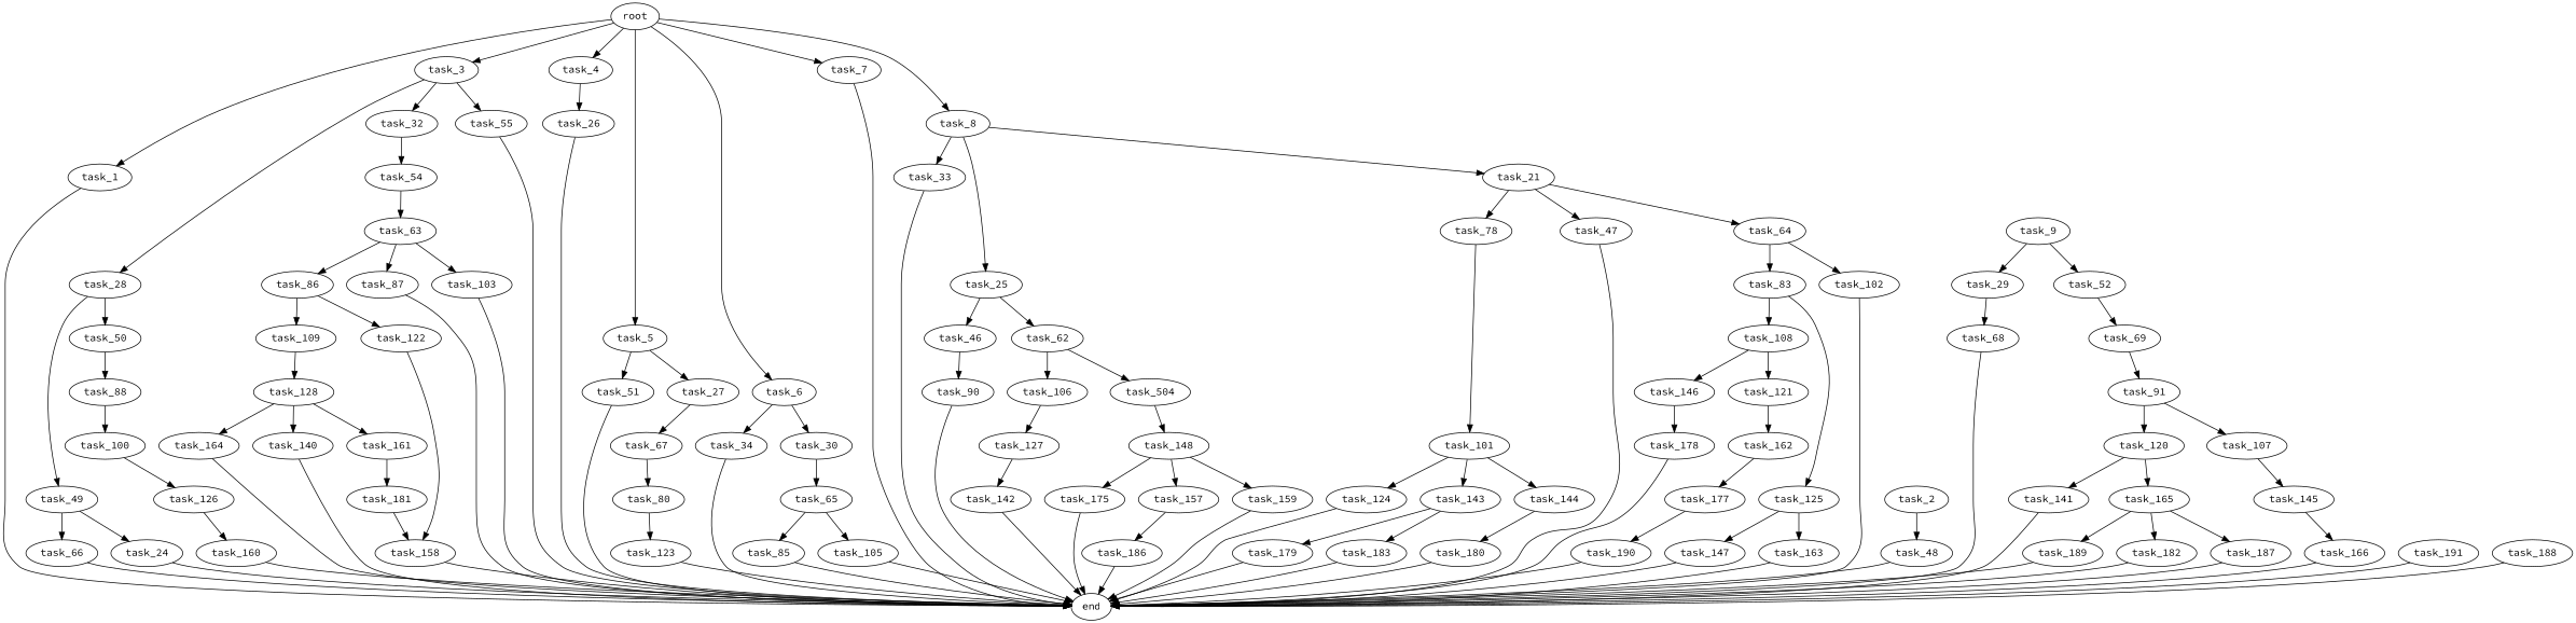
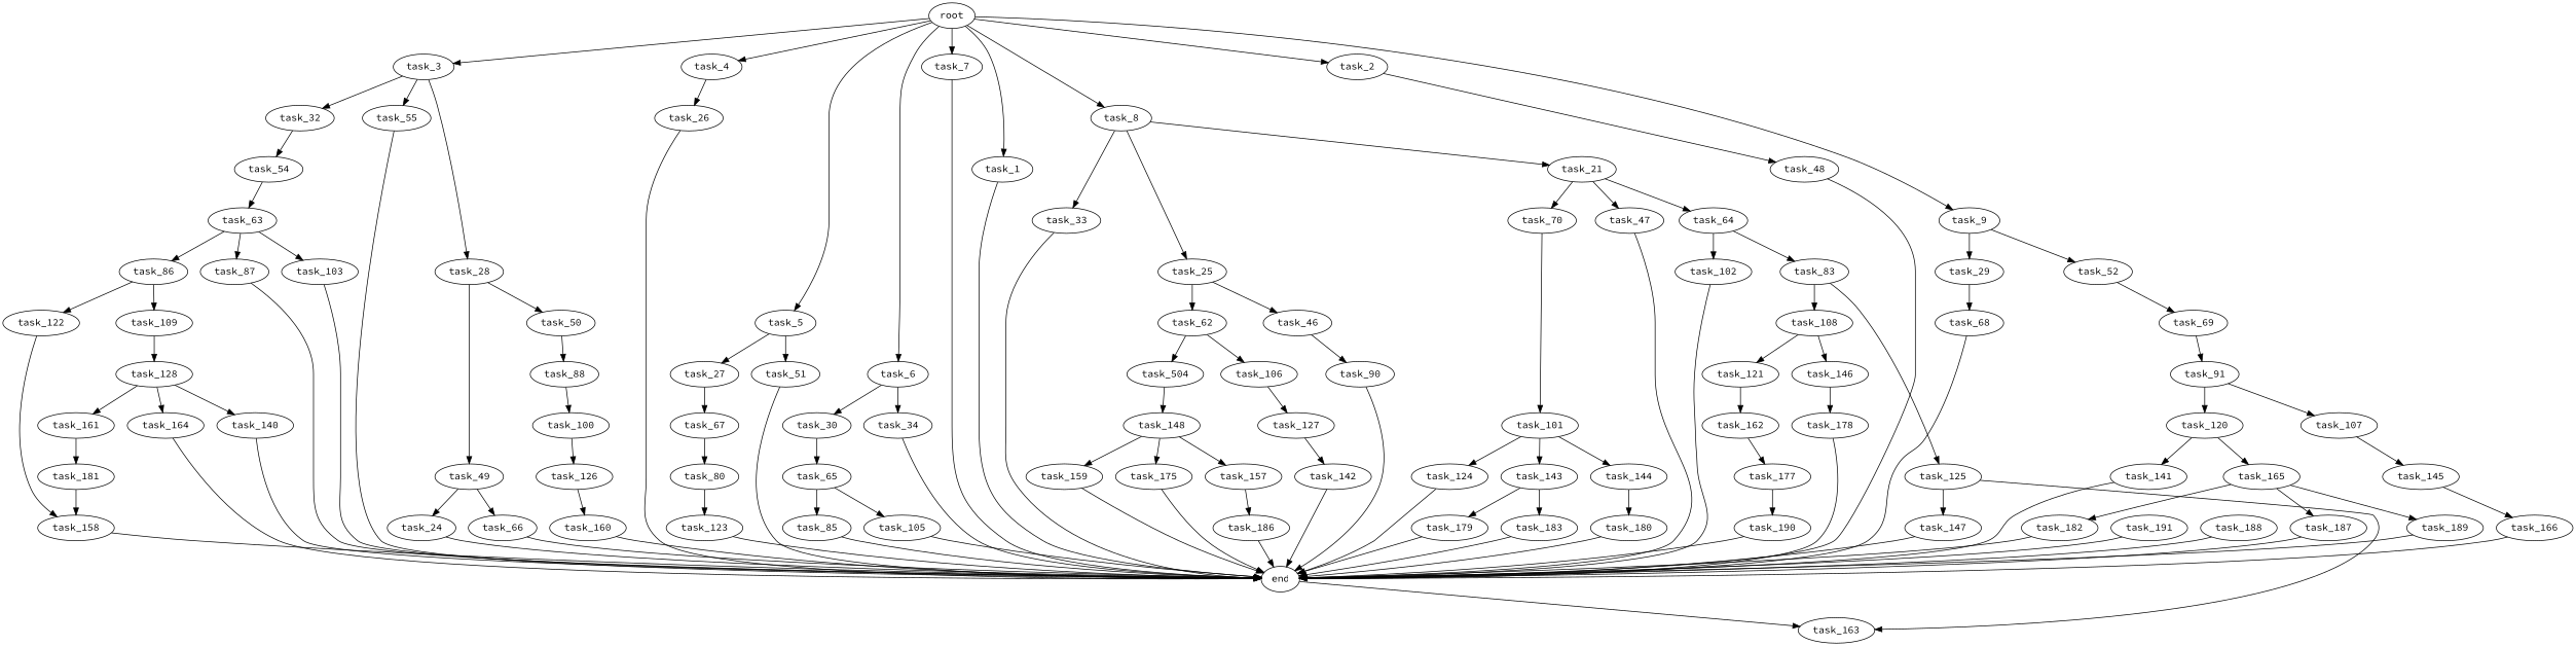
  digraph {
    fontname="Source Code Pro"
    node [fontname="Source Code Pro"]
    edge [fontname="Source Code Pro"]
    root
    task_1
    task_2
    task_3
    task_4
    task_5
    task_6
    task_7
    task_8
    task_9
    end
    task_48
    task_28
    task_32
    task_55
    task_26
    task_27
    task_51
    task_30
    task_34
    task_25
    n22 [label=task_21]
    task_33
    task_29
    task_52
    task_49
    task_50
    task_54
    task_67
    task_65
    task_46
    task_62
    task_47
    task_64
-   task_70 [label=task_78]
+   task_70
    task_68
    task_69
    task_90
    n39 [label=task_504]
    task_106
    n41 [label=task_80]
    task_66
    n43 [label=task_24]
    task_88
    task_85
    task_105
    task_83
    task_102
    task_101
    task_63
    task_100
    task_91
    task_86
    task_87
    task_103
    task_148
    task_127
    task_109
    task_122
    task_108
    task_125
    task_123
    task_107
    task_120
    task_124
    task_143
    task_144
    task_121
    task_146
    task_147
    task_163
    task_128
    task_158
    task_126
    task_145
    task_141
    task_165
    task_160
    task_179
    task_183
    task_180
    task_157
    task_159
    task_175
    task_142
    task_166
    task_162
    task_178
    task_140
    task_161
    task_164
    task_182
    task_187
    task_189
    task_177
    task_181
    task_186
    task_190
    task_191
    task_188
    root -> task_1
+   root -> task_2
    root -> task_3
    root -> task_4
    root -> task_5
    root -> task_6
    root -> task_7
    root -> task_8
+   root -> task_9
    task_1 -> end
    task_2 -> task_48
    task_3 -> task_28
    task_3 -> task_32
    task_3 -> task_55
    task_4 -> task_26
    task_5 -> task_27
    task_5 -> task_51
    task_6 -> task_30
    task_6 -> task_34
    task_7 -> end
    task_8 -> task_25
    task_8 -> n22
    task_8 -> task_33
    task_9 -> task_29
    task_9 -> task_52
    task_48 -> end
    task_28 -> task_49
    task_28 -> task_50
    task_32 -> task_54
    task_55 -> end
    task_26 -> end
    task_27 -> task_67
    task_51 -> end
    task_30 -> task_65
    task_34 -> end
    task_25 -> task_46
    task_25 -> task_62
    n22 -> task_47
    n22 -> task_64
    n22 -> task_70
    task_33 -> end
    task_29 -> task_68
    task_52 -> task_69
    task_49 -> task_66
    task_49 -> n43
    task_50 -> task_88
    task_54 -> task_63
    task_67 -> n41
    task_65 -> task_85
    task_65 -> task_105
    task_46 -> task_90
    task_62 -> n39
    task_62 -> task_106
    task_47 -> end
    task_64 -> task_83
    task_64 -> task_102
    task_70 -> task_101
    task_68 -> end
    task_69 -> task_91
    task_90 -> end
    n39 -> task_148
    task_106 -> task_127
    n41 -> task_123
    task_66 -> end
    n43 -> end
    task_88 -> task_100
    task_85 -> end
    task_105 -> end
    task_83 -> task_108
    task_83 -> task_125
    task_102 -> end
    task_101 -> task_124
    task_101 -> task_143
    task_101 -> task_144
    task_63 -> task_86
    task_63 -> task_87
    task_63 -> task_103
    task_100 -> task_126
    task_91 -> task_107
    task_91 -> task_120
    task_86 -> task_109
    task_86 -> task_122
    task_87 -> end
    task_103 -> end
    task_148 -> task_157
    task_148 -> task_159
    task_148 -> task_175
    task_127 -> task_142
    task_109 -> task_128
    task_122 -> task_158
    task_108 -> task_121
    task_108 -> task_146
    task_125 -> task_147
    task_125 -> task_163
    task_123 -> end
    task_107 -> task_145
    task_120 -> task_141
    task_120 -> task_165
    task_124 -> end
    task_143 -> task_179
    task_143 -> task_183
    task_144 -> task_180
    task_121 -> task_162
    task_146 -> task_178
    task_147 -> end
-   task_163 -> end
+   end -> task_163
    task_128 -> task_140
    task_128 -> task_161
    task_128 -> task_164
    task_158 -> end
    task_126 -> task_160
    task_145 -> task_166
    task_141 -> end
    task_165 -> task_182
    task_165 -> task_187
    task_165 -> task_189
    task_160 -> end
    task_179 -> end
    task_183 -> end
    task_180 -> end
    task_157 -> task_186
    task_159 -> end
    task_175 -> end
    task_142 -> end
    task_166 -> end
    task_162 -> task_177
    task_178 -> end
    task_140 -> end
    task_161 -> task_181
    task_164 -> end
    task_182 -> end
    task_187 -> end
    task_189 -> end
    task_177 -> task_190
    task_181 -> task_158
    task_186 -> end
    task_190 -> end
    task_191 -> end
    task_188 -> end
  }
